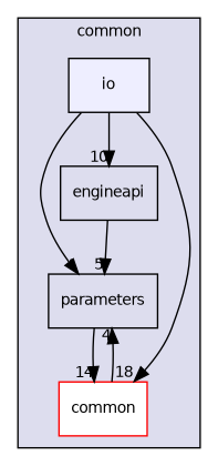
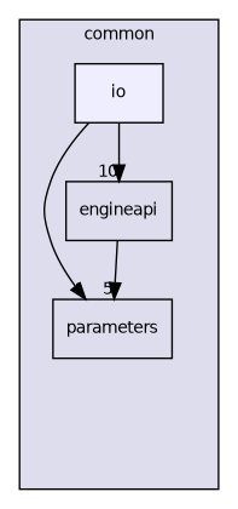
  digraph {
    compound=true
    node [fontname=Helvetica fontsize=10 shape=box]
    edge [labeldistance=1.5 labelfontname=Helvetica labelfontsize=10]
    n1 [label=parameters]
    n2 [label=engineapi]
-   n3 [color=red fillcolor=white label=common style=filled]
    n4 [fillcolor="#eeeeff" label=io pencolor=black style=filled]
    subgraph cluster_1 {
      bgcolor="#ddddee"
      fontname=Helvetica
      fontsize=10
      label=common
      pencolor=black
      n1
      n2
-     n3
      n4
    }
-   n1 -> n3 [headlabel=14]
    n2 -> n1 [headlabel=5]
-   n3 -> n1 [headlabel=4]
    n4 -> n1 [headlabel=1]
    n4 -> n2 [headlabel=10]
-   n4 -> n3 [headlabel=18]
  }
